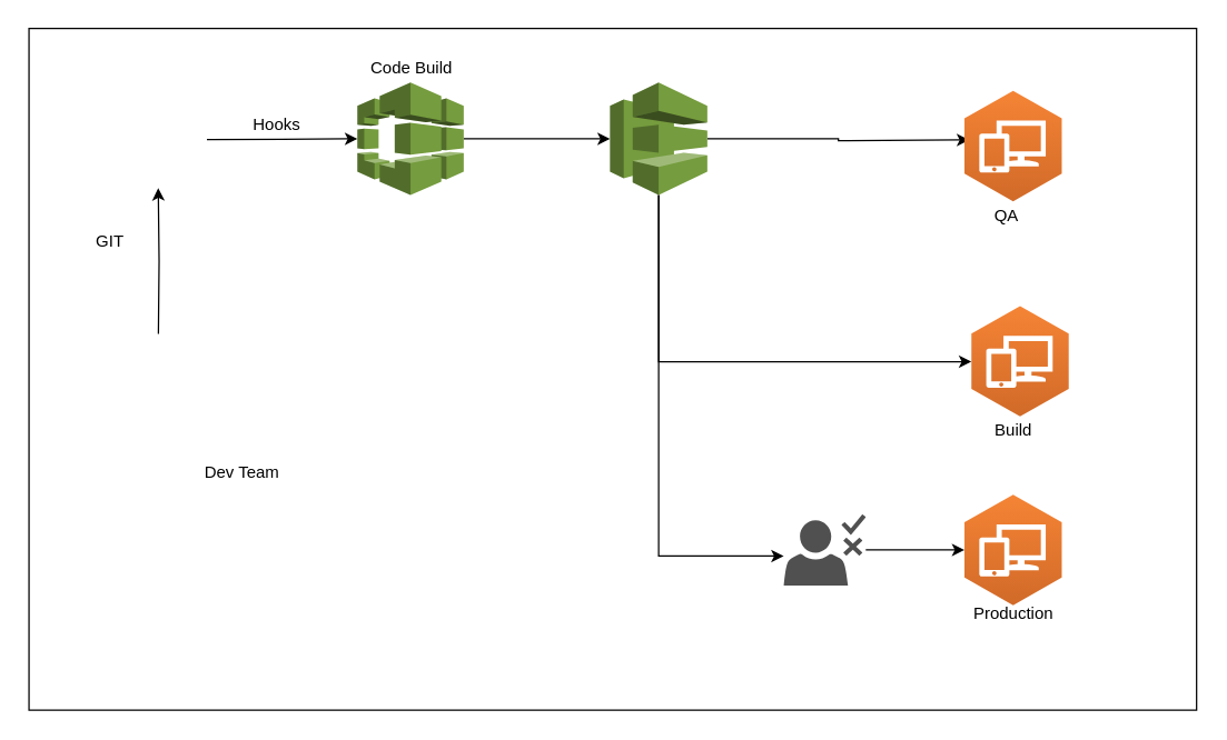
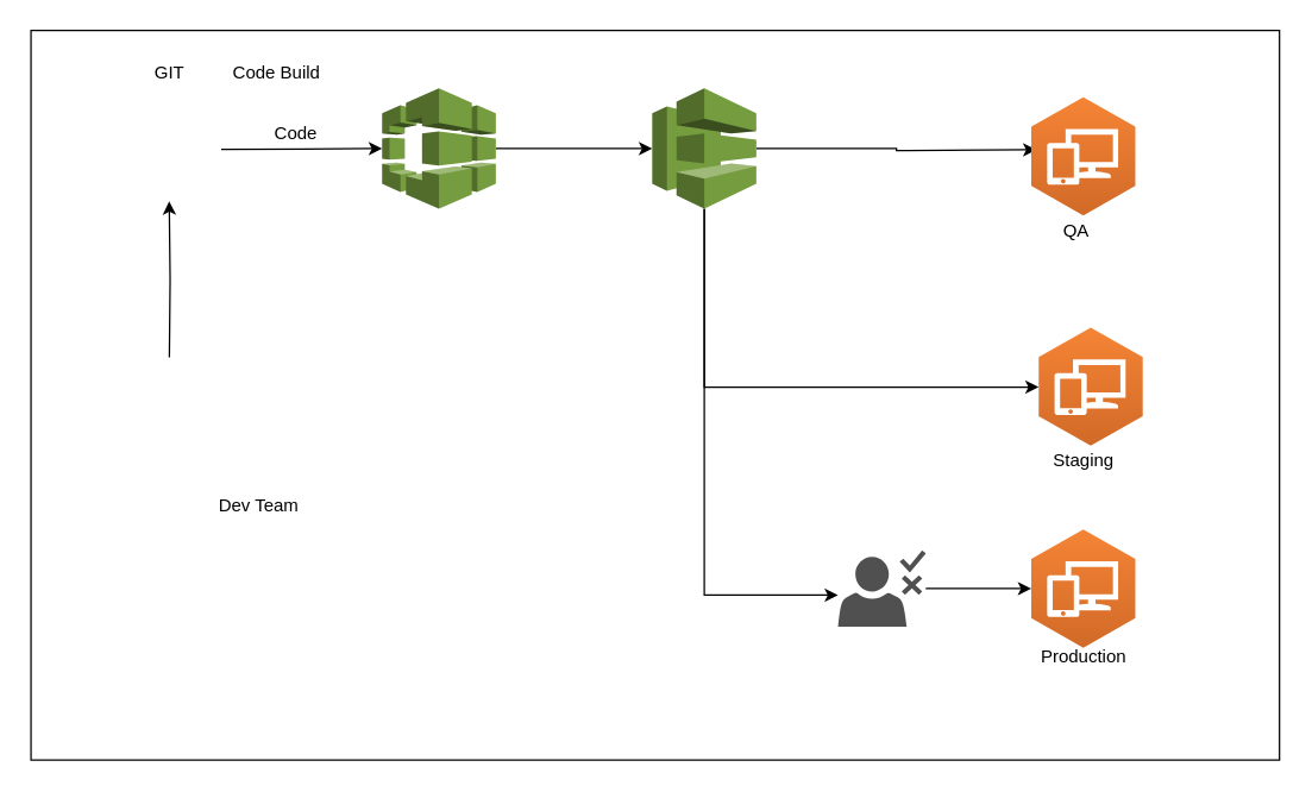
  <mxCell id="0" />
  <mxCell id="1" parent="0" />
  <mxCell id="2" value="" style="rounded=0;whiteSpace=wrap;html=1;" parent="1" vertex="1"><mxGeometry x="20" width="840" height="491" as="geometry" y="20" /></mxCell>
  <mxCell id="3" value="" style="shape=image;html=1;verticalAlign=top;verticalLabelPosition=bottom;labelBackgroundColor=#ffffff;imageAspect=0;aspect=fixed;image=https://cdn3.iconfinder.com/data/icons/social-media-2169/24/social_media_social_media_logo_git-128.png" parent="1" vertex="1"><mxGeometry x="78" y="65" width="70" height="70" as="geometry" /></mxCell>
  <mxCell id="4" value="" style="edgeStyle=orthogonalEdgeStyle;rounded=0;orthogonalLoop=1;jettySize=auto;html=1;" parent="1" source="5" target="9" edge="1"><mxGeometry relative="1" as="geometry" /></mxCell>
  <mxCell id="5" value="" style="outlineConnect=0;dashed=0;verticalLabelPosition=bottom;verticalAlign=top;align=center;html=1;shape=mxgraph.aws3.codebuild;fillColor=#759C3E;gradientColor=none;" parent="1" vertex="1"><mxGeometry x="256.25" y="59" width="76.5" height="81" as="geometry" /></mxCell>
  <mxCell id="6" value="" style="edgeStyle=orthogonalEdgeStyle;rounded=0;orthogonalLoop=1;jettySize=auto;html=1;" parent="1" source="9" target="11" edge="1"><mxGeometry relative="1" as="geometry"><Array as="points"><mxPoint x="473" y="400" /></Array></mxGeometry></mxCell>
  <mxCell id="7" style="edgeStyle=orthogonalEdgeStyle;rounded=0;orthogonalLoop=1;jettySize=auto;html=1;" parent="1" source="9" edge="1"><mxGeometry relative="1" as="geometry"><mxPoint x="696.5" y="100.3" as="targetPoint" /></mxGeometry></mxCell>
  <mxCell id="8" style="edgeStyle=orthogonalEdgeStyle;rounded=0;orthogonalLoop=1;jettySize=auto;html=1;" parent="1" source="9" target="15" edge="1"><mxGeometry relative="1" as="geometry"><Array as="points"><mxPoint x="473" y="260" /></Array></mxGeometry></mxCell>
  <mxCell id="9" value="" style="outlineConnect=0;dashed=0;verticalLabelPosition=bottom;verticalAlign=top;align=center;html=1;shape=mxgraph.aws3.codedeploy;fillColor=#759C3E;gradientColor=none;" parent="1" vertex="1"><mxGeometry x="438" y="59" width="70" height="81" as="geometry" /></mxCell>
  <mxCell id="10" value="" style="edgeStyle=orthogonalEdgeStyle;rounded=0;orthogonalLoop=1;jettySize=auto;html=1;" parent="1" source="11" target="22" edge="1"><mxGeometry relative="1" as="geometry" /></mxCell>
  <mxCell id="11" value="&lt;br&gt;" style="pointerEvents=1;shadow=0;dashed=0;html=1;strokeColor=none;fillColor=#505050;labelPosition=center;verticalLabelPosition=bottom;verticalAlign=top;outlineConnect=0;align=center;shape=mxgraph.office.users.approver;" parent="1" vertex="1"><mxGeometry x="563" y="370" width="59" height="51.25" as="geometry" /></mxCell>
  <mxCell id="12" value="" style="edgeStyle=orthogonalEdgeStyle;rounded=0;orthogonalLoop=1;jettySize=auto;html=1;" parent="1" target="3" edge="1"><mxGeometry relative="1" as="geometry"><mxPoint x="113.1" y="240" as="sourcePoint" /></mxGeometry></mxCell>
  <mxCell id="13" value="" style="shape=image;html=1;verticalAlign=top;verticalLabelPosition=bottom;labelBackgroundColor=#ffffff;imageAspect=0;aspect=fixed;image=https://cdn2.iconfinder.com/data/icons/electronics-17/24/electronics-09-128.png" parent="1" vertex="1"><mxGeometry x="85.5" y="250" width="57.5" height="57.5" as="geometry" /></mxCell>
  <mxCell id="14" value="&lt;br&gt;" style="outlineConnect=0;dashed=0;verticalLabelPosition=bottom;verticalAlign=top;align=center;html=1;shape=mxgraph.aws3.workspaces;fillColor=#D16A28;gradientColor=#F58435;gradientDirection=north;" parent="1" vertex="1"><mxGeometry x="693" y="65" width="70" height="79.5" as="geometry" /></mxCell>
  <mxCell id="15" value="&lt;br&gt;" style="outlineConnect=0;dashed=0;verticalLabelPosition=bottom;verticalAlign=top;align=center;html=1;shape=mxgraph.aws3.workspaces;fillColor=#D16A28;gradientColor=#F58435;gradientDirection=north;" parent="1" vertex="1"><mxGeometry x="698" y="220" width="70" height="79.5" as="geometry" /></mxCell>
  <mxCell id="16" value="Dev Team&lt;br&gt;" style="text;html=1;align=center;verticalAlign=middle;resizable=0;points=[];autosize=1;" parent="1" vertex="1"><mxGeometry x="138" y="330" width="70" height="20" as="geometry" /></mxCell>
- <mxCell id="17" value="GIT" style="text;html=1;align=center;verticalAlign=middle;resizable=0;points=[];autosize=1;" parent="1" vertex="1"><mxGeometry x="58" y="164" width="40" height="20" as="geometry" /></mxCell>
- <mxCell id="18" value="Code Build&lt;br&gt;" style="text;html=1;align=center;verticalAlign=middle;resizable=0;points=[];autosize=1;" parent="1" vertex="1"><mxGeometry x="259.5" y="39" width="70" height="20" as="geometry" /></mxCell>
+ <mxCell id="17" value="GIT" style="text;html=1;align=center;verticalAlign=middle;resizable=0;points=[];autosize=1;" parent="1" vertex="1"><mxGeometry x="93" y="39" width="40" height="20" as="geometry" /></mxCell>
+ <mxCell id="18" value="Code Build&lt;br&gt;" style="text;html=1;align=center;verticalAlign=middle;resizable=0;points=[];autosize=1;" parent="1" vertex="1"><mxGeometry x="149.5" y="39" width="70" height="20" as="geometry" /></mxCell>
  <mxCell id="19" value="Production&lt;br&gt;" style="text;html=1;align=center;verticalAlign=middle;resizable=0;points=[];autosize=1;" parent="1" vertex="1"><mxGeometry x="693" y="432.13" width="70" height="20" as="geometry" /></mxCell>
- <mxCell id="20" value="Build" style="text;html=1;align=center;verticalAlign=middle;resizable=0;points=[];autosize=1;" parent="1" vertex="1"><mxGeometry x="698" y="299.5" width="60" height="20" as="geometry" /></mxCell>
+ <mxCell id="20" value="Staging" style="text;html=1;align=center;verticalAlign=middle;resizable=0;points=[];autosize=1;" parent="1" vertex="1"><mxGeometry x="698" y="299.5" width="60" height="20" as="geometry" /></mxCell>
  <mxCell id="21" value="QA&lt;br&gt;" style="text;html=1;align=center;verticalAlign=middle;resizable=0;points=[];autosize=1;" parent="1" vertex="1"><mxGeometry x="708" y="144.5" width="30" height="20" as="geometry" /></mxCell>
  <mxCell id="22" value="&lt;br&gt;" style="outlineConnect=0;dashed=0;verticalLabelPosition=bottom;verticalAlign=top;align=center;html=1;shape=mxgraph.aws3.workspaces;fillColor=#D16A28;gradientColor=#F58435;gradientDirection=north;" parent="1" vertex="1"><mxGeometry x="693" y="355.88" width="70" height="79.5" as="geometry" /></mxCell>
  <mxCell id="23" value="" style="endArrow=classic;html=1;exitX=1;exitY=0.5;exitDx=0;exitDy=0;entryX=0;entryY=0.5;entryDx=0;entryDy=0;entryPerimeter=0;" parent="1" source="3" target="5" edge="1"><mxGeometry relative="1" as="geometry"><mxPoint x="156.25" y="99.58" as="sourcePoint" /><mxPoint x="243" y="100" as="targetPoint" /></mxGeometry></mxCell>
- <mxCell id="24" value="Hooks" style="text;html=1;align=center;verticalAlign=middle;resizable=0;points=[];autosize=1;" parent="1" vertex="1"><mxGeometry x="173" y="80" width="50" height="20" as="geometry" /></mxCell>
+ <mxCell id="24" value="Code" style="text;html=1;align=center;verticalAlign=middle;resizable=0;points=[];autosize=1;" parent="1" vertex="1"><mxGeometry x="173" y="80" width="50" height="20" as="geometry" /></mxCell>
